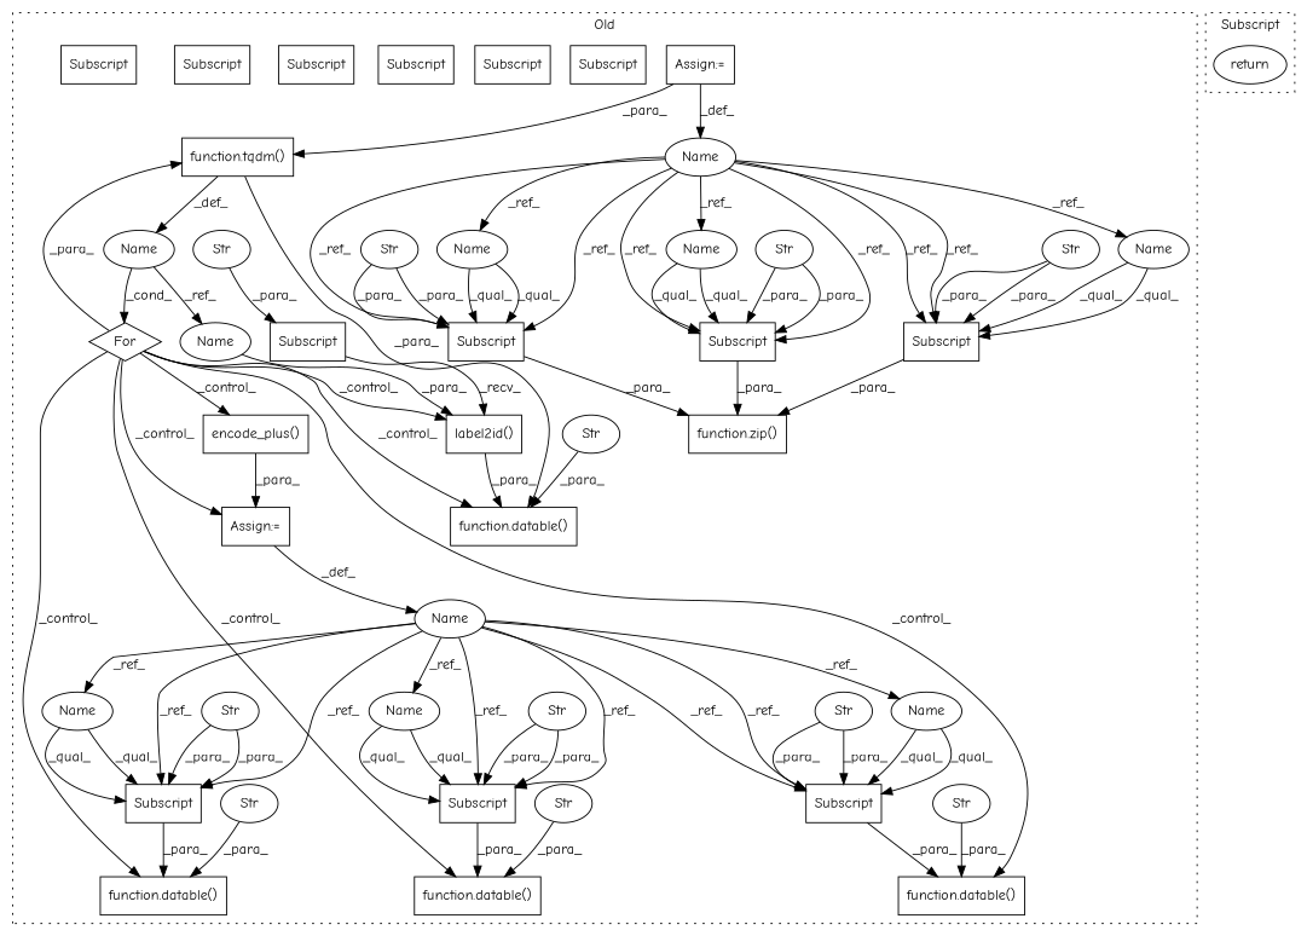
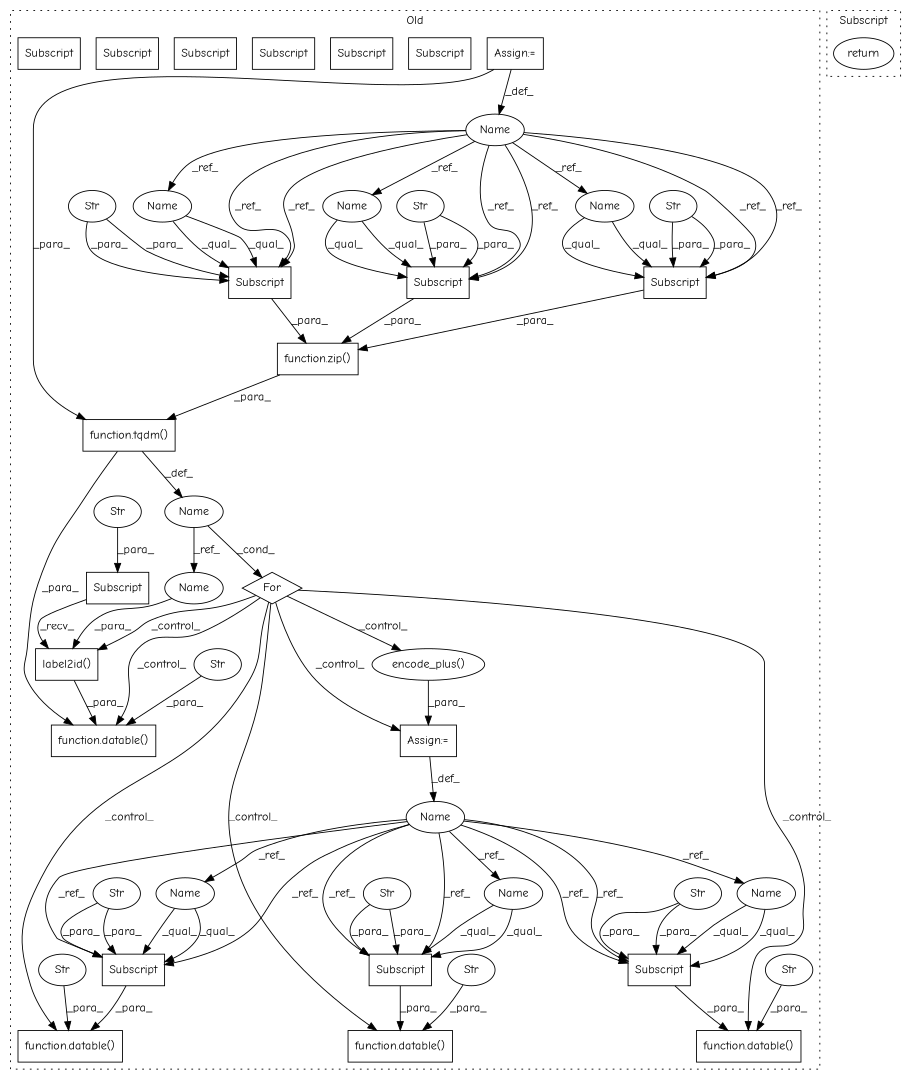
  digraph {
    fontname="Comic Neue"
    node [a=63 fontname="Comic Neue" l="8,1" s="2882,0" shape=box]
    edge [fontname="Comic Neue"]
    n1 [a=75 l="4,1" label="function.zip()" s="2157,2210"]
    n2 [a=107 l="4,14" label=For s="2119,2287" shape=diamond]
    n3 [a=68 l=3 label="Assign:=" s=2315]
    n4 [a=87 l=5 label=Name s=2143 shape=ellipse]
    n5 [a=68 l=3 label="Assign:=" s=2047]
    n6 [a=75 label="function.datable()" s="2856,2914"]
    n7 [a=66 l=16 label=Str s=2864 shape=ellipse]
    n8 [l="32,0" label=Subscript]
    n9 [a=66 l=16 label=Str s=2897 shape=ellipse]
    n10 [l="16,0" label=Subscript s="2179,0"]
    n11 [a=66 l=10 label=Str s=2184 shape=ellipse]
    n12 [l="16,0" label=Subscript s="2161,0"]
    n13 [a=66 l=10 label=Str s=2166 shape=ellipse]
    n14 [a=75 l="5,76" label="function.tqdm()" s="2152,2211"]
    n15 [a=87 l=14 label=Name s=2301 shape=ellipse]
    n16 [l="32,0" label=Subscript s="2810,0"]
    n17 [a=66 l=16 label=Str s=2825 shape=ellipse]
    n18 [l="27,0" label=Subscript s="2743,0"]
    n19 [a=66 l=11 label=Str s=2758 shape=ellipse]
    n20 [a=87 l=4 label=Name s=2043 shape=ellipse]
-   n21 [a=75 l=391 label="encode_plus()" s=2318]
+   n21 [a=75 l=391 label="encode_plus()" s=2318 shape=ellipse]
    n22 [a=75 label="function.datable()" s="2722,2770"]
    n23 [a=66 l=11 label=Str s=2730 shape=ellipse]
    n24 [a=75 label="function.datable()" s="2784,2842"]
    n25 [a=66 l=16 label=Str s=2792 shape=ellipse]
    n26 [l="13,0" label=Subscript s="2197,0"]
    n27 [a=66 l=7 label=Str s=2202 shape=ellipse]
    n28 [a=75 l="35,1" label="label2id()" s="2945,2985"]
    n29 [l="25,0" label=Subscript s="2945,0"]
    n30 [a=66 l=13 label=Str s=2956 shape=ellipse]
    n31 [a=75 label="function.datable()" s="2928,2986"]
    n32 [a=66 l=7 label=Str s=2936 shape=ellipse]
    n33 [a=87 l=4 label=Name s=2161 shape=ellipse]
    n34 [l="16,0" label=Subscript s="2161,0"]
    n35 [l="13,0" label=Subscript s="2197,0"]
    n36 [l="16,0" label=Subscript s="2179,0"]
    n37 [a=87 l=4 label=Name s=2197 shape=ellipse]
    n38 [a=87 l=4 label=Name s=2179 shape=ellipse]
    n39 [a=87 l=5 label=Name s=2980 shape=ellipse]
    n40 [l="32,0" label=Subscript s="2810,0"]
    n41 [a=87 l=14 label=Name s=2810 shape=ellipse]
    n42 [a=87 l=14 label=Name s=2743 shape=ellipse]
    n43 [a=87 l=14 label=Name s=2882 shape=ellipse]
    n44 [l="32,0" label=Subscript]
    n45 [l="27,0" label=Subscript s="2743,0"]
    n46 [a=93 l=7 label=return s=2027 shape=ellipse]
    subgraph cluster_1 {
      label=Old
      style=dotted
      n1
      n2
      n3
      n4
      n5
      n6
      n7
      n8
      n9
      n10
      n11
      n12
      n13
      n14
      n15
      n16
      n17
      n18
      n19
      n20
      n21
      n22
      n23
      n24
      n25
      n26
      n27
      n28
      n29
      n30
      n31
      n32
      n33
      n34
      n35
      n36
      n37
      n38
      n39
      n40
      n41
      n42
      n43
      n44
      n45
    }
    subgraph cluster_2 {
      label=Subscript
      style=dotted
      n46
    }
-   n2 -> n14 [label=_para_]
+   n1 -> n14 [label=_para_]
    n2 -> n3 [label=_control_]
    n2 -> n6 [label=_control_]
    n2 -> n21 [label=_control_]
    n2 -> n22 [label=_control_]
    n2 -> n24 [label=_control_]
    n2 -> n28 [label=_control_]
    n2 -> n31 [label=_control_]
    n3 -> n15 [label=_def_]
    n4 -> n2 [label=_cond_]
    n4 -> n39 [label=_ref_]
    n5 -> n14 [label=_para_]
    n5 -> n20 [label=_def_]
    n7 -> n6 [label=_para_]
    n9 -> n44 [label=_para_]
    n9 -> n44 [label=_para_]
    n11 -> n36 [label=_para_]
    n11 -> n36 [label=_para_]
    n13 -> n34 [label=_para_]
    n13 -> n34 [label=_para_]
    n14 -> n4 [label=_def_]
    n14 -> n31 [label=_para_]
    n15 -> n40 [label=_ref_]
    n15 -> n40 [label=_ref_]
    n15 -> n41 [label=_ref_]
    n15 -> n42 [label=_ref_]
    n15 -> n43 [label=_ref_]
    n15 -> n44 [label=_ref_]
    n15 -> n44 [label=_ref_]
    n15 -> n45 [label=_ref_]
    n15 -> n45 [label=_ref_]
    n17 -> n40 [label=_para_]
    n17 -> n40 [label=_para_]
    n19 -> n45 [label=_para_]
    n19 -> n45 [label=_para_]
    n20 -> n33 [label=_ref_]
    n20 -> n34 [label=_ref_]
    n20 -> n34 [label=_ref_]
    n20 -> n35 [label=_ref_]
    n20 -> n35 [label=_ref_]
    n20 -> n36 [label=_ref_]
    n20 -> n36 [label=_ref_]
    n20 -> n37 [label=_ref_]
    n20 -> n38 [label=_ref_]
    n21 -> n3 [label=_para_]
    n23 -> n22 [label=_para_]
    n25 -> n24 [label=_para_]
    n27 -> n35 [label=_para_]
    n27 -> n35 [label=_para_]
    n28 -> n31 [label=_para_]
    n29 -> n28 [label=_recv_]
    n30 -> n29 [label=_para_]
    n32 -> n31 [label=_para_]
    n33 -> n34 [label=_qual_]
    n33 -> n34 [label=_qual_]
    n34 -> n1 [label=_para_]
    n35 -> n1 [label=_para_]
    n36 -> n1 [label=_para_]
    n37 -> n35 [label=_qual_]
    n37 -> n35 [label=_qual_]
    n38 -> n36 [label=_qual_]
    n38 -> n36 [label=_qual_]
    n39 -> n28 [label=_para_]
    n40 -> n24 [label=_para_]
    n41 -> n40 [label=_qual_]
    n41 -> n40 [label=_qual_]
    n42 -> n45 [label=_qual_]
    n42 -> n45 [label=_qual_]
    n43 -> n44 [label=_qual_]
    n43 -> n44 [label=_qual_]
    n44 -> n6 [label=_para_]
    n45 -> n22 [label=_para_]
  }
